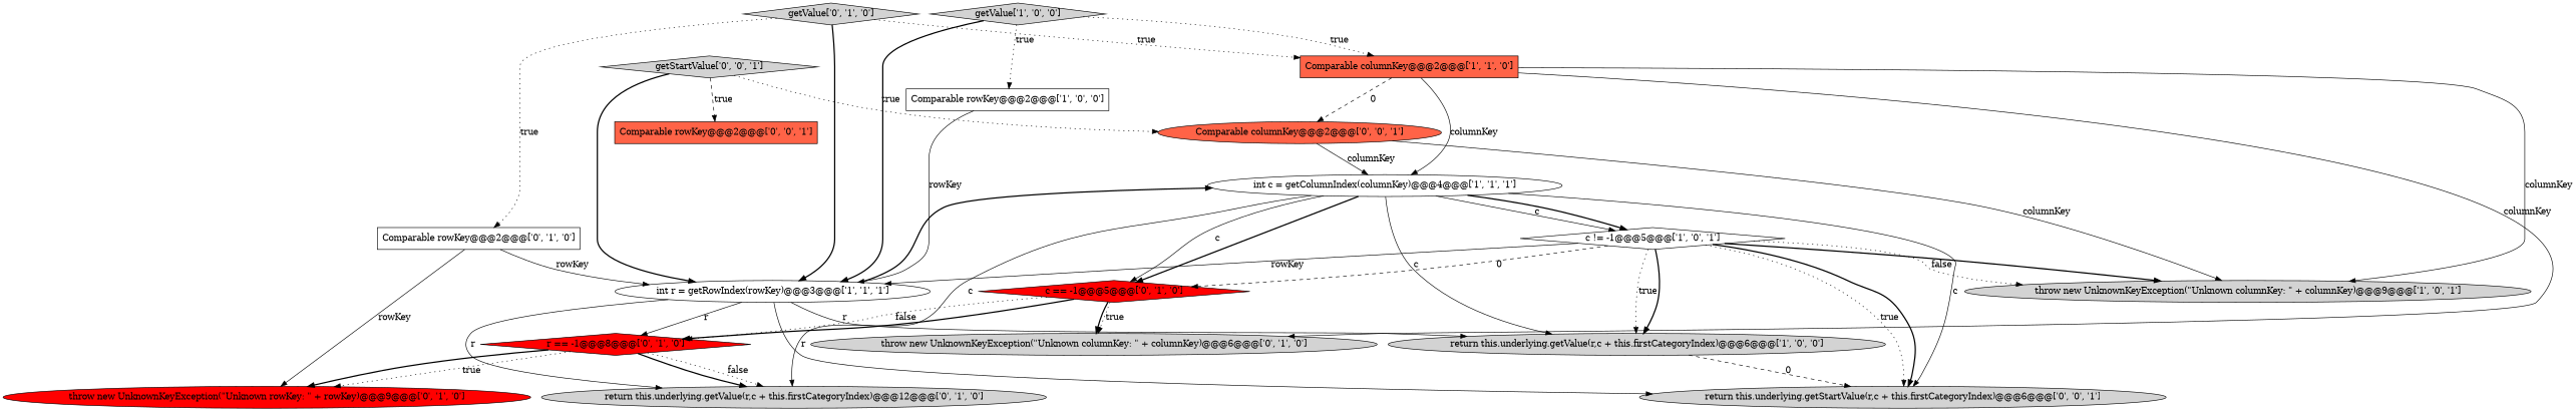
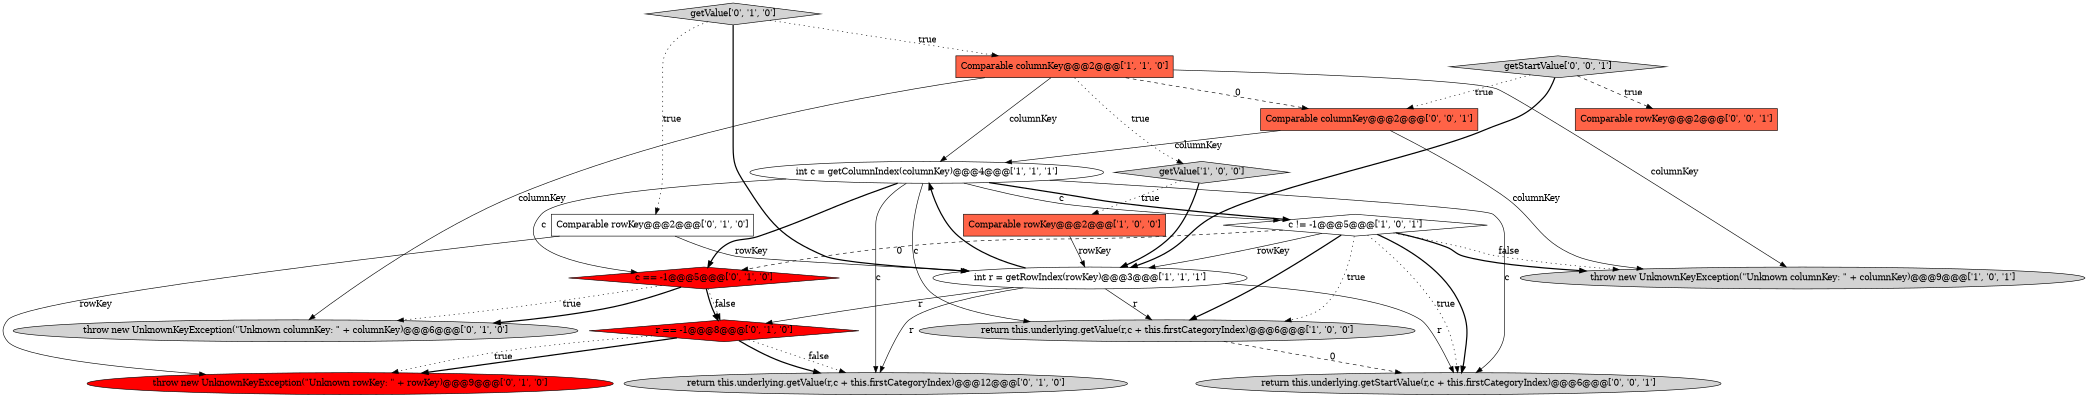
  digraph {
    node [fillcolor=lightgray shape=ellipse style=filled]
    edge [style=solid]
    n1 [fillcolor=red label="c == -1@@@5@@@['0', '1', '0']" shape=diamond]
    n2 [label="throw new UnknownKeyException(\"Unknown columnKey: \" + columnKey)@@@6@@@['0', '1', '0']"]
    n3 [fillcolor=red label="r == -1@@@8@@@['0', '1', '0']" shape=diamond]
    n4 [fillcolor=red label="throw new UnknownKeyException(\"Unknown rowKey: \" + rowKey)@@@9@@@['0', '1', '0']"]
    n5 [label="return this.underlying.getValue(r,c + this.firstCategoryIndex)@@@12@@@['0', '1', '0']"]
    n6 [fillcolor=tomato label="Comparable rowKey@@@2@@@['0', '0', '1']" shape=box]
    n7 [fillcolor=white label="int r = getRowIndex(rowKey)@@@3@@@['1', '1', '1']"]
    n8 [fillcolor=white label="int c = getColumnIndex(columnKey)@@@4@@@['1', '1', '1']"]
    n9 [label="return this.underlying.getValue(r,c + this.firstCategoryIndex)@@@6@@@['1', '0', '0']"]
    n10 [label="return this.underlying.getStartValue(r,c + this.firstCategoryIndex)@@@6@@@['0', '0', '1']"]
    n11 [label="getValue['0', '1', '0']" shape=diamond]
    n12 [fillcolor=tomato label="Comparable columnKey@@@2@@@['1', '1', '0']" shape=box]
    n13 [fillcolor=white label="Comparable rowKey@@@2@@@['0', '1', '0']" shape=box]
-   n14 [fillcolor=tomato label="Comparable columnKey@@@2@@@['0', '0', '1']"]
+   n14 [fillcolor=tomato label="Comparable columnKey@@@2@@@['0', '0', '1']" shape=box]
    n15 [label="throw new UnknownKeyException(\"Unknown columnKey: \" + columnKey)@@@9@@@['1', '0', '1']"]
    n16 [fillcolor=white label="c != -1@@@5@@@['1', '0', '1']" shape=diamond]
    n17 [label="getStartValue['0', '0', '1']" shape=diamond]
    n18 [label="getValue['1', '0', '0']" shape=diamond]
-   n19 [fillcolor=white label="Comparable rowKey@@@2@@@['1', '0', '0']" shape=box]
+   n19 [fillcolor=tomato label="Comparable rowKey@@@2@@@['1', '0', '0']" shape=box]
    n1 -> n2 [style=bold]
    n1 -> n2 [label=true style=dotted]
    n1 -> n3 [label=false style=dotted]
    n1 -> n3 [style=bold]
    n3 -> n4 [style=bold]
    n3 -> n4 [label=true style=dotted]
    n3 -> n5 [style=bold]
    n3 -> n5 [label=false style=dotted]
    n7 -> n3 [label=r]
    n7 -> n5 [label=r]
    n7 -> n8 [style=bold]
    n7 -> n9 [label=r]
    n7 -> n10 [label=r]
    n8 -> n1 [style=bold]
    n8 -> n1 [label=c]
    n8 -> n5 [label=c]
    n8 -> n9 [label=c]
    n8 -> n10 [label=c]
    n8 -> n16 [label=c]
    n8 -> n16 [style=bold]
    n9 -> n10 [label=0 style=dashed]
    n11 -> n7 [style=bold]
    n11 -> n12 [label=true style=dotted]
    n11 -> n13 [label=true style=dotted]
    n12 -> n2 [label=columnKey]
    n12 -> n8 [label=columnKey]
    n12 -> n14 [label=0 style=dashed]
    n12 -> n15 [label=columnKey]
    n13 -> n4 [label=rowKey]
    n13 -> n7 [label=rowKey]
    n14 -> n8 [label=columnKey]
    n14 -> n15 [label=columnKey]
    n16 -> n1 [label=0 style=dashed]
    n16 -> n7 [label=rowKey]
    n16 -> n9 [label=true style=dotted]
    n16 -> n9 [style=bold]
    n16 -> n10 [label=true style=dotted]
    n16 -> n10 [style=bold]
    n16 -> n15 [style=bold]
    n16 -> n15 [label=false style=dotted]
    n17 -> n6 [label=true style=dashed]
    n17 -> n7 [style=bold]
    n17 -> n14 [label=true style=dotted]
    n18 -> n7 [style=bold]
-   n18 -> n12 [label=true style=dotted]
+   n12 -> n18 [label=true style=dotted]
    n18 -> n19 [label=true style=dotted]
    n19 -> n7 [label=rowKey]
  }
